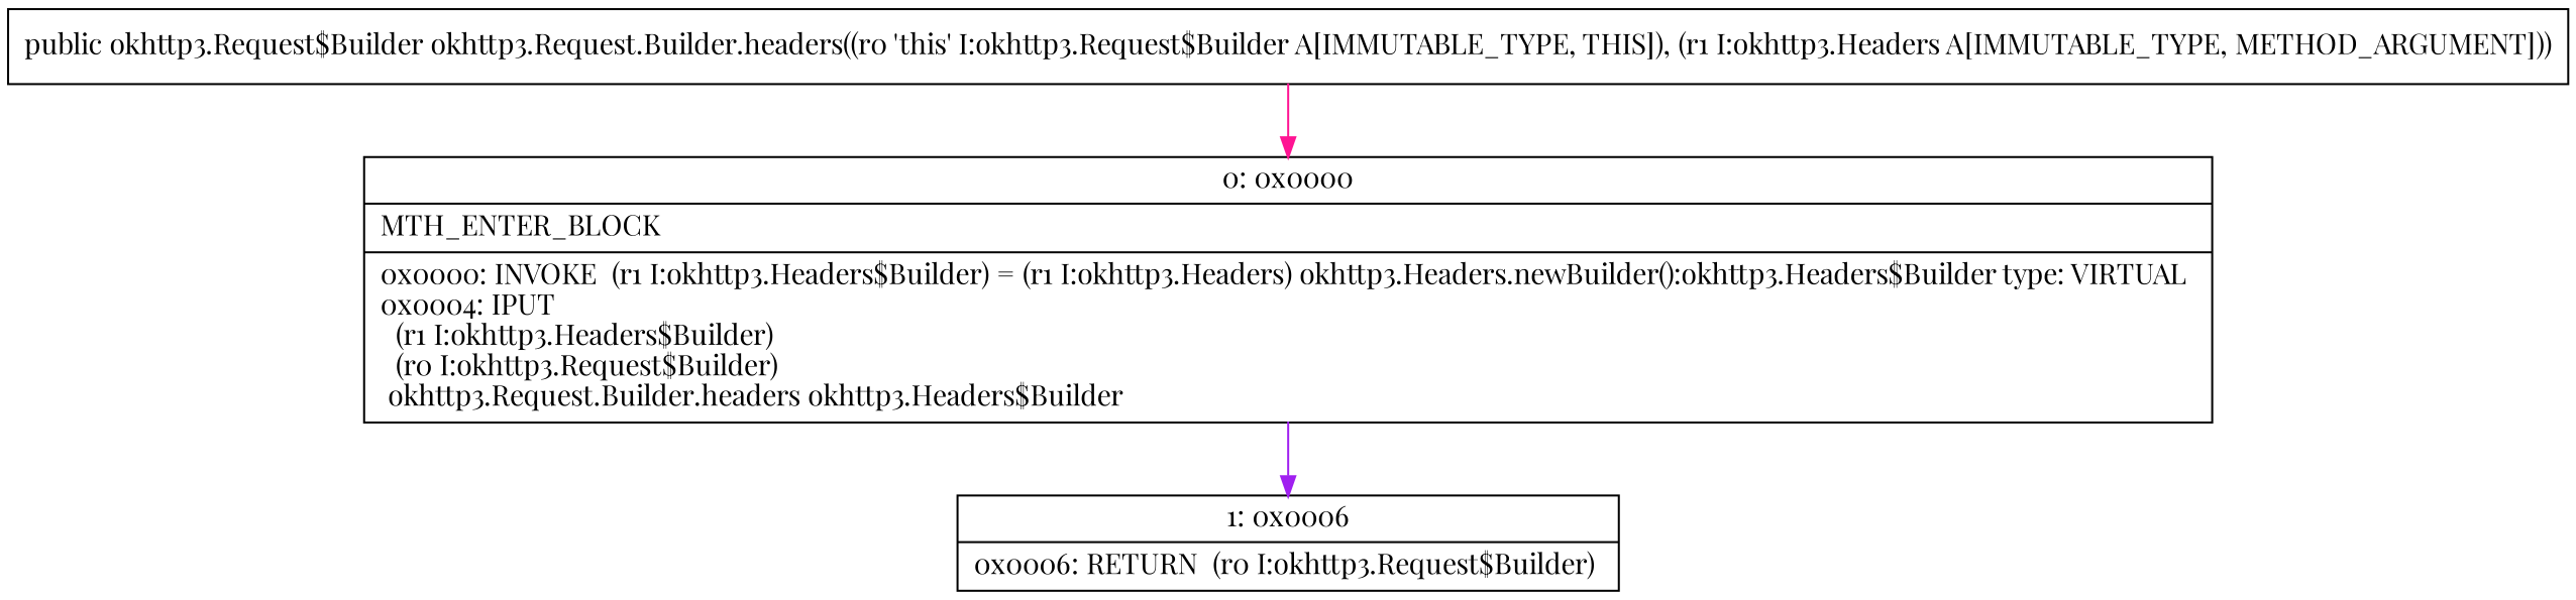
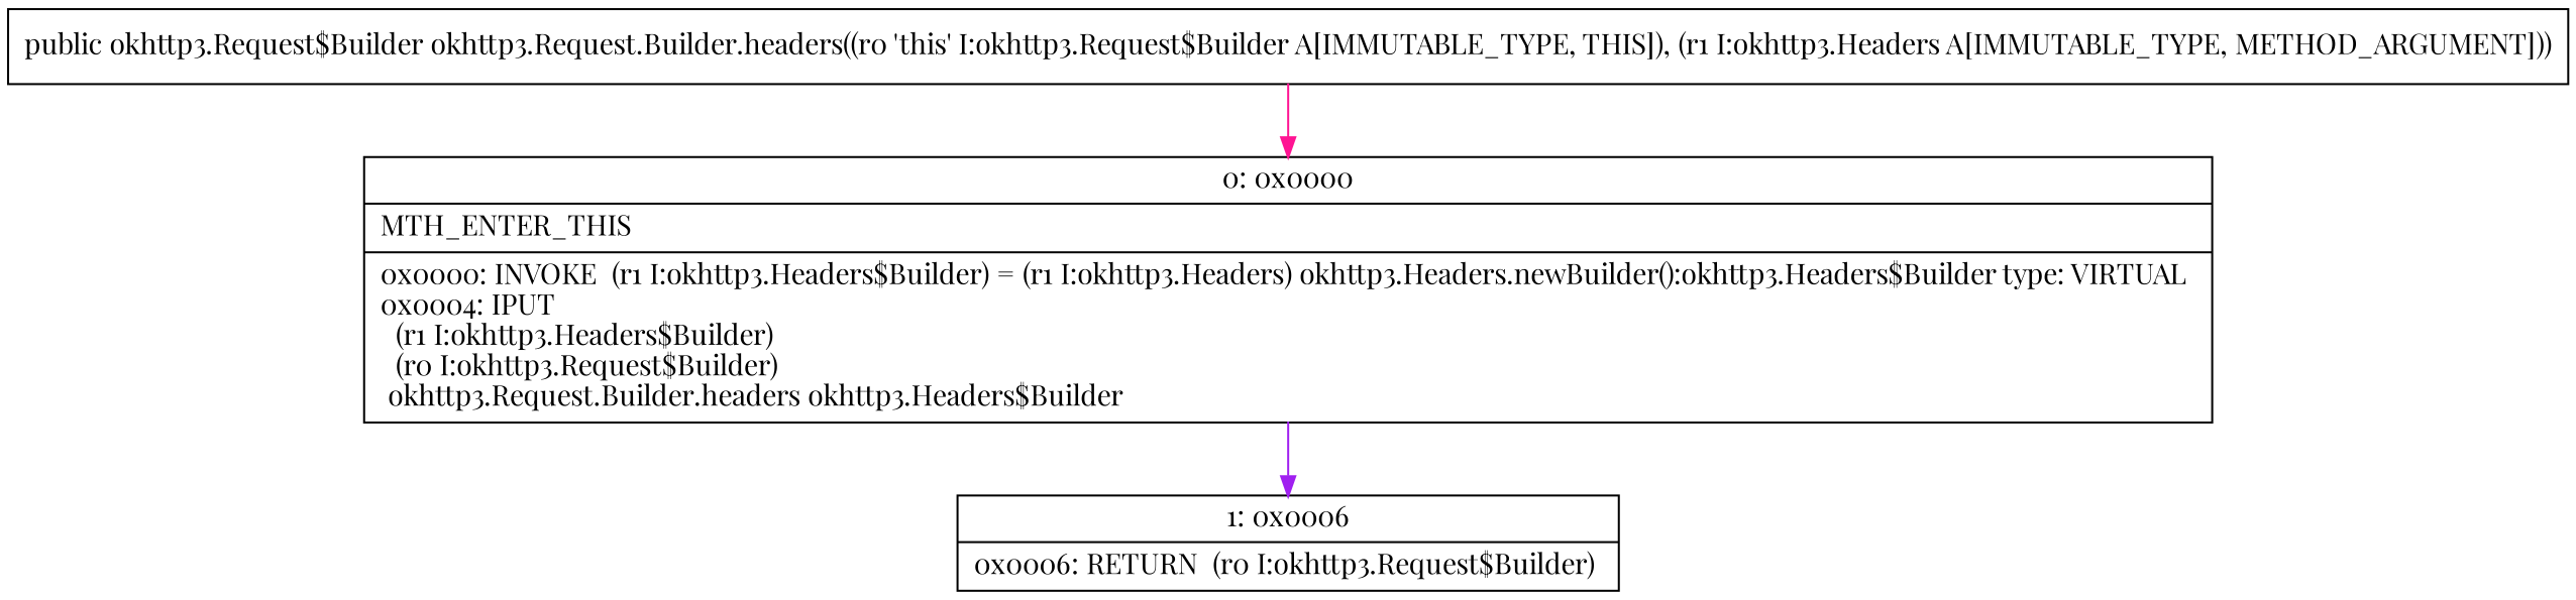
  digraph {
    fontname="Playfair Display"
    node [shape=record fontname="Playfair Display"]
    edge [fontname="Playfair Display"]
-   n1 [label="{0\:\ 0x0000|MTH_ENTER_BLOCK\l|0x0000: INVOKE  (r1 I:okhttp3.Headers$Builder) = (r1 I:okhttp3.Headers) okhttp3.Headers.newBuilder():okhttp3.Headers$Builder type: VIRTUAL \l0x0004: IPUT  \l  (r1 I:okhttp3.Headers$Builder)\l  (r0 I:okhttp3.Request$Builder)\l okhttp3.Request.Builder.headers okhttp3.Headers$Builder \l}"]
+   n1 [label="{0\:\ 0x0000|MTH_ENTER_THIS\l|0x0000: INVOKE  (r1 I:okhttp3.Headers$Builder) = (r1 I:okhttp3.Headers) okhttp3.Headers.newBuilder():okhttp3.Headers$Builder type: VIRTUAL \l0x0004: IPUT  \l  (r1 I:okhttp3.Headers$Builder)\l  (r0 I:okhttp3.Request$Builder)\l okhttp3.Request.Builder.headers okhttp3.Headers$Builder \l}"]
    n2 [label="{1\:\ 0x0006|0x0006: RETURN  (r0 I:okhttp3.Request$Builder) \l}"]
    n3 [label="{public okhttp3.Request$Builder okhttp3.Request.Builder.headers((r0 'this' I:okhttp3.Request$Builder A[IMMUTABLE_TYPE, THIS]), (r1 I:okhttp3.Headers A[IMMUTABLE_TYPE, METHOD_ARGUMENT])) }"]
    n1 -> n2 [color=purple]
    n3 -> n1 [color=deeppink]
  }
